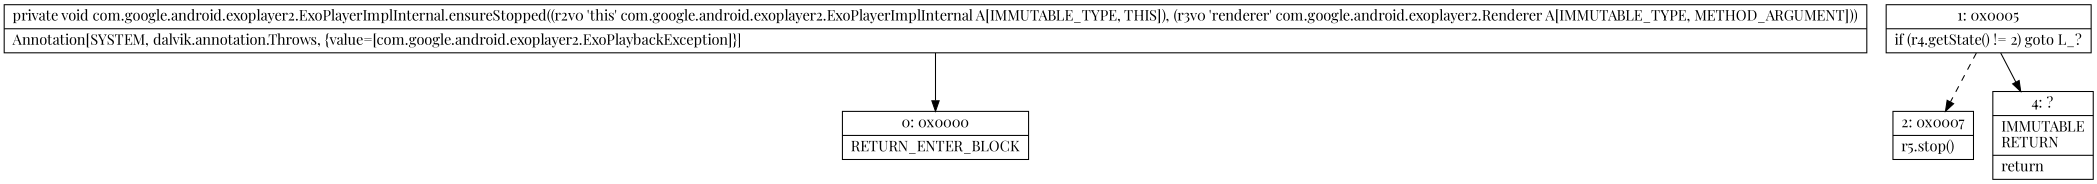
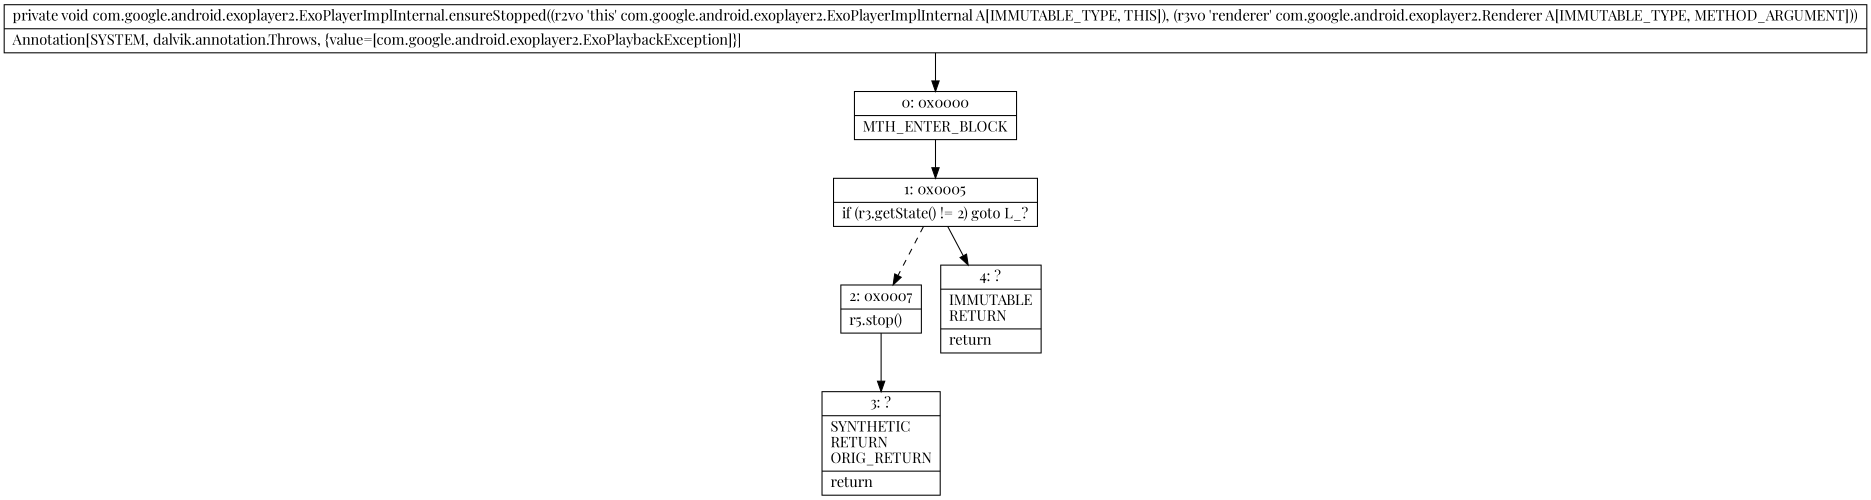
  digraph {
    fontname="Playfair Display"
    node [fontname="Playfair Display" shape=record]
    edge [fontname="Playfair Display"]
-   n1 [label="{0\:\ 0x0000|RETURN_ENTER_BLOCK\l}"]
-   n2 [label="{1\:\ 0x0005|if (r4.getState() != 2) goto L_?\l}"]
+   n1 [label="{0\:\ 0x0000|MTH_ENTER_BLOCK\l}"]
+   n2 [label="{1\:\ 0x0005|if (r3.getState() != 2) goto L_?\l}"]
    n3 [label="{2\:\ 0x0007|r5.stop()\l}"]
    n4 [label="{4\:\ ?|IMMUTABLE\lRETURN\l|return\l}"]
+   n5 [label="{3\:\ ?|SYNTHETIC\lRETURN\lORIG_RETURN\l|return\l}"]
    n6 [label="{private void com.google.android.exoplayer2.ExoPlayerImplInternal.ensureStopped((r2v0 'this' com.google.android.exoplayer2.ExoPlayerImplInternal A[IMMUTABLE_TYPE, THIS]), (r3v0 'renderer' com.google.android.exoplayer2.Renderer A[IMMUTABLE_TYPE, METHOD_ARGUMENT]))  | Annotation[SYSTEM, dalvik.annotation.Throws, \{value=[com.google.android.exoplayer2.ExoPlaybackException]\}]\l}"]
+   n1 -> n2
    n2 -> n3 [style=dashed]
    n2 -> n4
+   n3 -> n5
    n6 -> n1
  }
